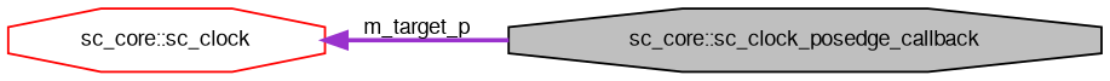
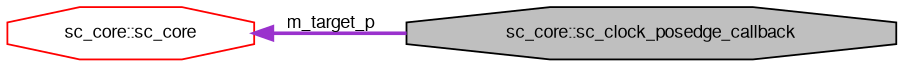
  digraph {
    rankdir=LR
    node [fontname=FreeSans fontsize=10 shape=octagon style=filled]
    n1 [color=black fillcolor=grey75 fontcolor=black height=0.2 label="sc_core::sc_clock_posedge_callback" width=0.4]
-   n2 [color=red fillcolor=white height=0.2 label="sc_core::sc_clock" width=0.4]
+   n2 [color=red fillcolor=white height=0.2 label="sc_core::sc_core" width=0.4]
    n2 -> n1 [color=darkorchid3 dir=back fontname=FreeSans fontsize=10 label=m_target_p labelfontname=FreeSans labelfontsize=10 style=bold]
  }
